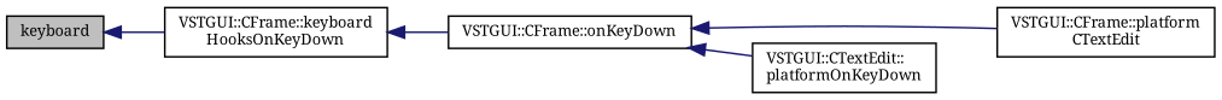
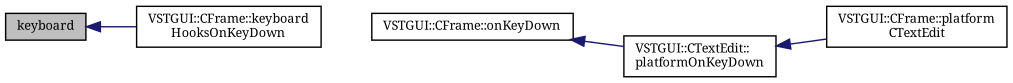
  digraph {
    fontname="Noto Serif"
    rankdir=LR
    node [color=black fontname="Noto Serif" fontsize=9 shape=record]
    edge [color=midnightblue dir=back fontname="Noto Serif" fontsize=9 labelfontname=Arial labelfontsize=9 style=solid]
    n1 [fillcolor=grey75 fontcolor=black height=0.2 label=keyboard style=filled width=0.4]
    n2 [height=0.2 label="VSTGUI::CFrame::keyboard\lHooksOnKeyDown" width=0.4]
    n3 [height=0.2 label="VSTGUI::CFrame::onKeyDown" width=0.4]
    n4 [height=0.2 label="VSTGUI::CFrame::platform\lCTextEdit" width=0.4]
    n5 [height=0.2 label="VSTGUI::CTextEdit::\lplatformOnKeyDown" width=0.4]
    n1 -> n2
-   n2 -> n3
-   n3 -> n4
+   n5 -> n4
    n3 -> n5
  }
